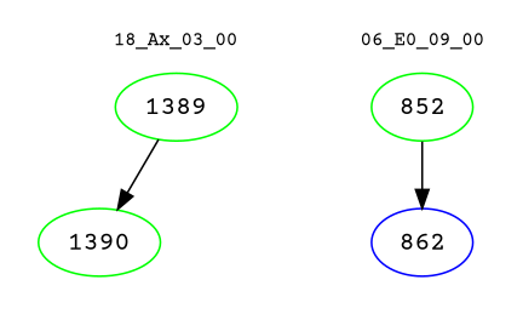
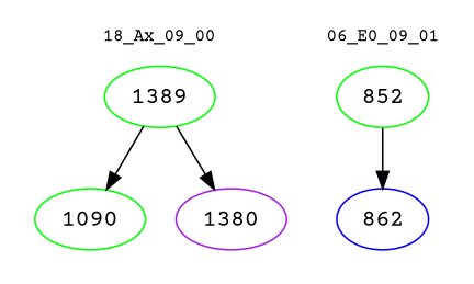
  digraph {
    fontname="Courier Prime"
    node [color=green fontname="Courier Prime"]
    edge [color=black fontname="Courier Prime"]
    n1 [label=1389]
-   n2 [label=1390]
+   n2 [label=1090]
+   n3 [color=purple label=1380]
    n4 [label=852]
    n5 [color=blue label=862]
    subgraph cluster_1 {
      color=white
      fontsize=10
-     label="18_Ax_03_00"
+     label="18_Ax_09_00"
      n1
      n2
+     n3
    }
    subgraph cluster_2 {
      color=white
      fontsize=10
-     label="06_E0_09_00"
+     label="06_E0_09_01"
      n4
      n5
    }
    n1 -> n2
+   n1 -> n3
    n4 -> n5
  }
